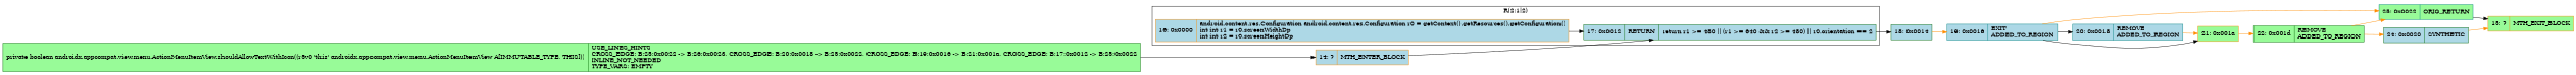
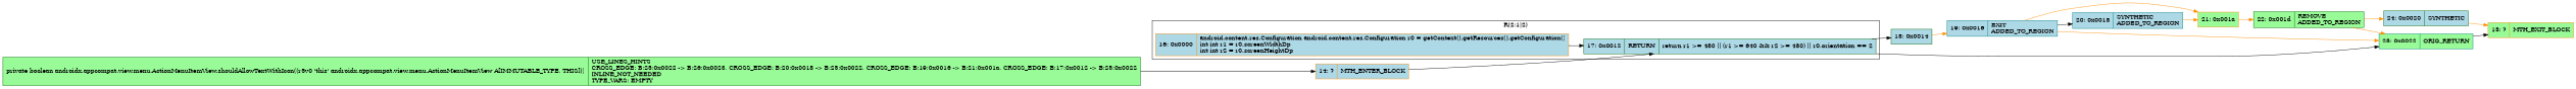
  digraph {
    rankdir=LR
    node [color=darkgreen fillcolor=lightblue shape=record style=filled]
    edge [color=black]
    n1 [color=darkorange label="{16\:\ 0x0000|android.content.res.Configuration android.content.res.Configuration r0 = getContext().getResources().getConfiguration()\lint int r1 = r0.screenWidthDp\lint int r2 = r0.screenHeightDp\l}"]
    n2 [label="{17\:\ 0x0012|RETURN\l|return r1 \>= 480 \|\| (r1 \>= 640 && r2 \>= 480) \|\| r0.orientation == 2\l}"]
    n3 [label="{18\:\ 0x0014}"]
    n4 [color=teal fillcolor=palegreen label="{25\:\ 0x0022|ORIG_RETURN\l}"]
    n5 [color=teal label="{19\:\ 0x0016|EXIT\lADDED_TO_REGION\l}"]
    n6 [color=darkorange fillcolor=palegreen label="{15\:\ ?|MTH_EXIT_BLOCK\l}"]
    n7 [color=darkorange label="{14\:\ ?|MTH_ENTER_BLOCK\l}"]
-   n8 [color=teal label="{20\:\ 0x0018|REMOVE\lADDED_TO_REGION\l}"]
+   n8 [color=teal label="{20\:\ 0x0018|SYNTHETIC\lADDED_TO_REGION\l}"]
    n9 [color=darkorange fillcolor=palegreen label="{21\:\ 0x001a}"]
    n10 [fillcolor=palegreen label="{22\:\ 0x001d|REMOVE\lADDED_TO_REGION\l}"]
    n11 [label="{24\:\ 0x0020|SYNTHETIC\l}"]
    n12 [fillcolor=palegreen label="{private boolean androidx.appcompat.view.menu.ActionMenuItemView.shouldAllowTextWithIcon((r5v0 'this' androidx.appcompat.view.menu.ActionMenuItemView A[IMMUTABLE_TYPE, THIS]))  | USE_LINES_HINTS\lCROSS_EDGE: B:25:0x0022 \-\> B:26:0x0023, CROSS_EDGE: B:20:0x0018 \-\> B:25:0x0022, CROSS_EDGE: B:19:0x0016 \-\> B:21:0x001a, CROSS_EDGE: B:17:0x0012 \-\> B:25:0x0022\lINLINE_NOT_NEEDED\lTYPE_VARS: EMPTY\l}"]
    subgraph cluster_1 {
      label="R(2:1|2)"
      n1
      n2
    }
    n1 -> n2
    n2 -> n3
+   n2 -> n4
    n3 -> n5 [color=darkorange]
    n4 -> n6
    n5 -> n4 [color=darkorange]
    n5 -> n8
-   n5 -> n9
+   n5 -> n9 [color=darkorange]
    n7 -> n2
    n8 -> n9 [color=darkorange]
    n9 -> n10 [color=darkorange]
    n10 -> n4 [color=darkorange]
    n10 -> n11 [color=darkorange]
    n11 -> n6 [color=darkorange]
    n12 -> n7
  }
